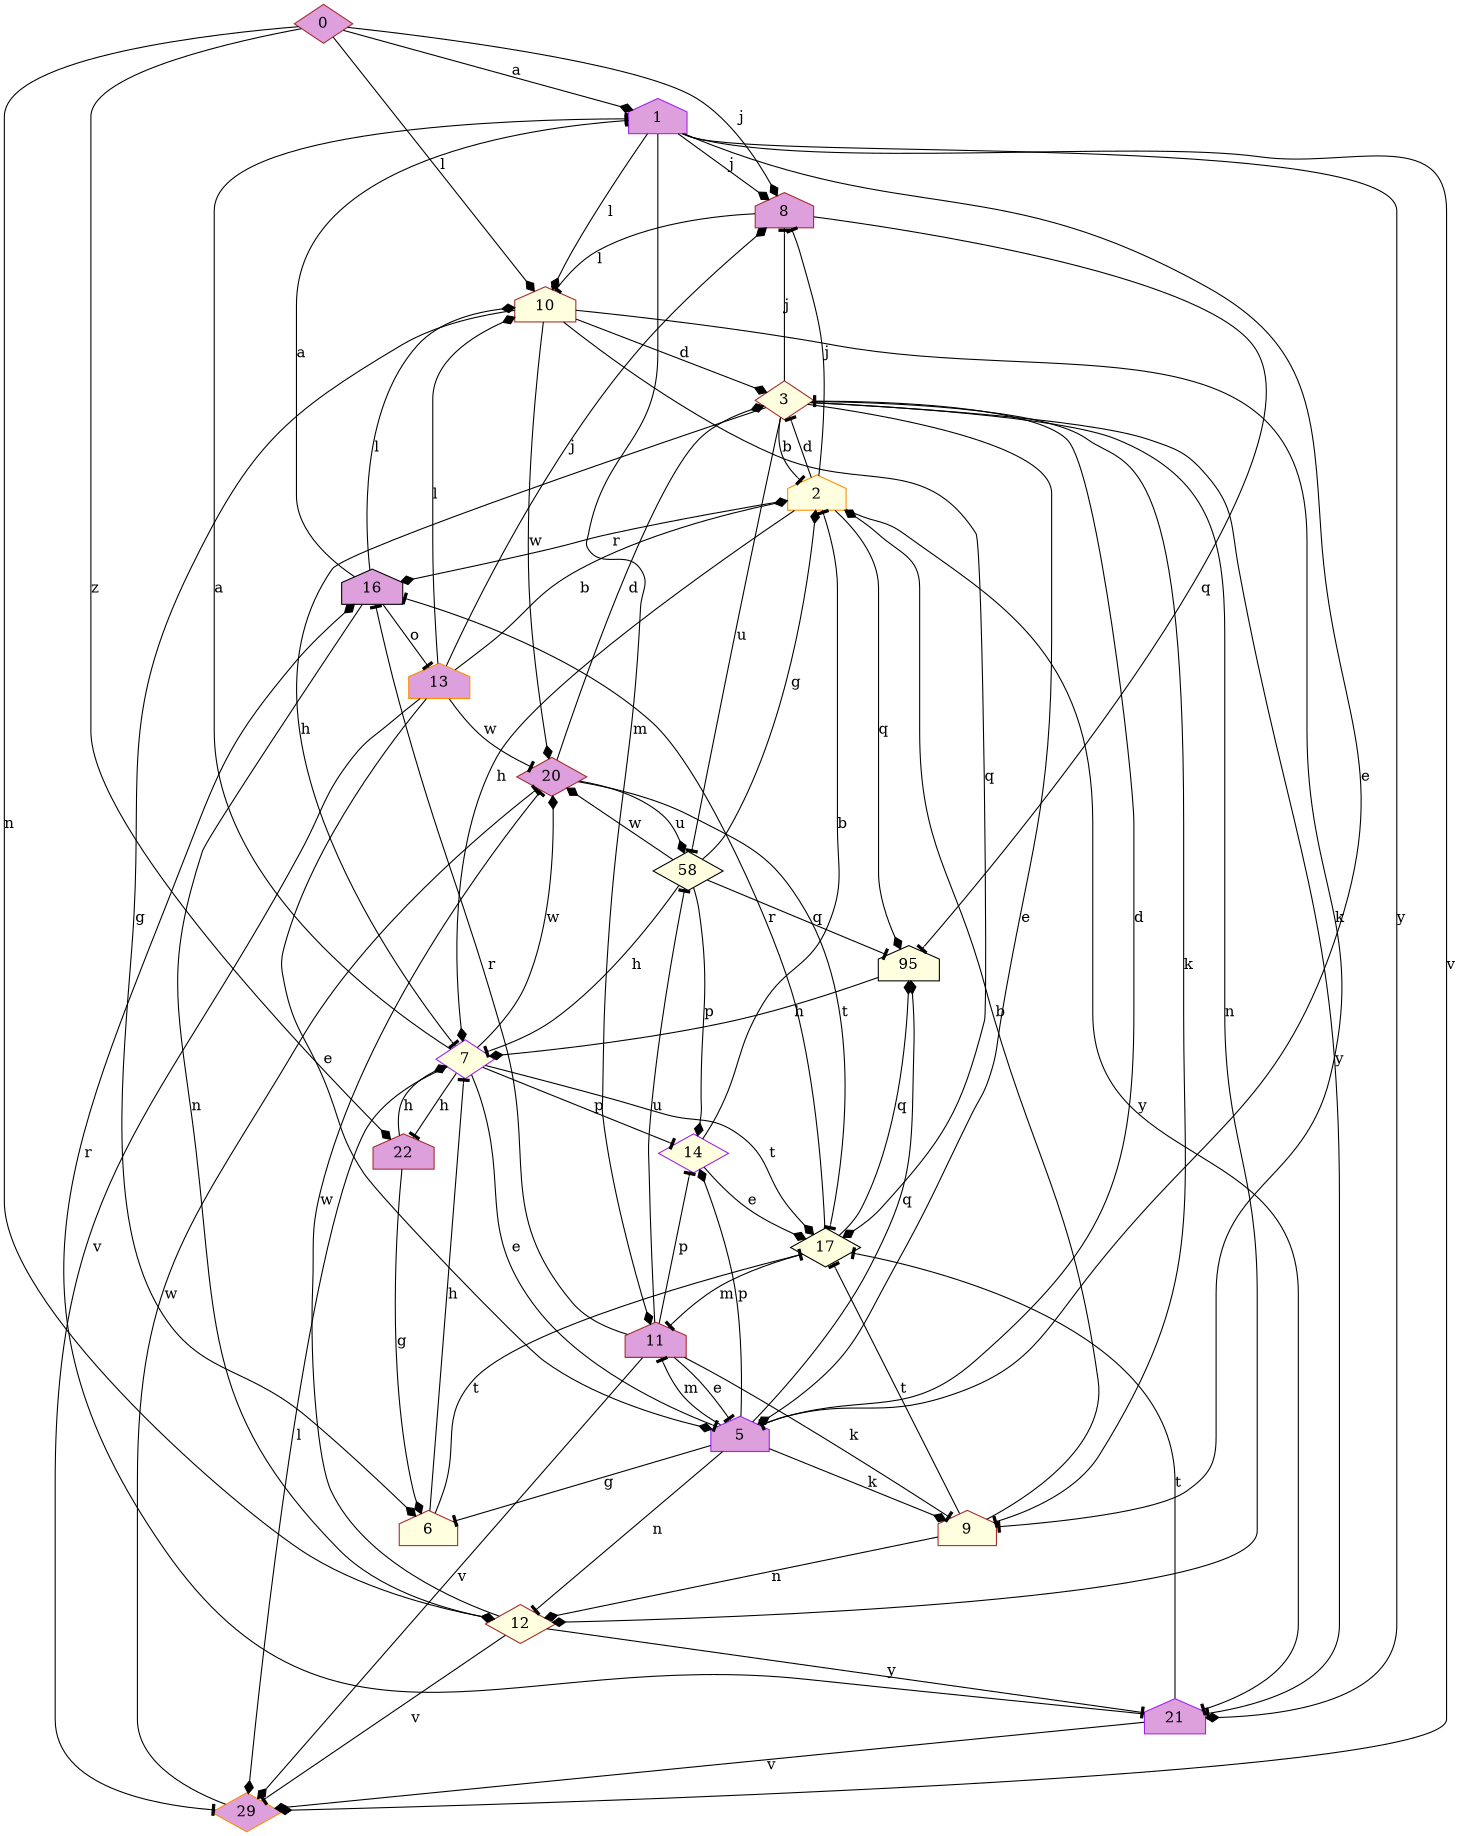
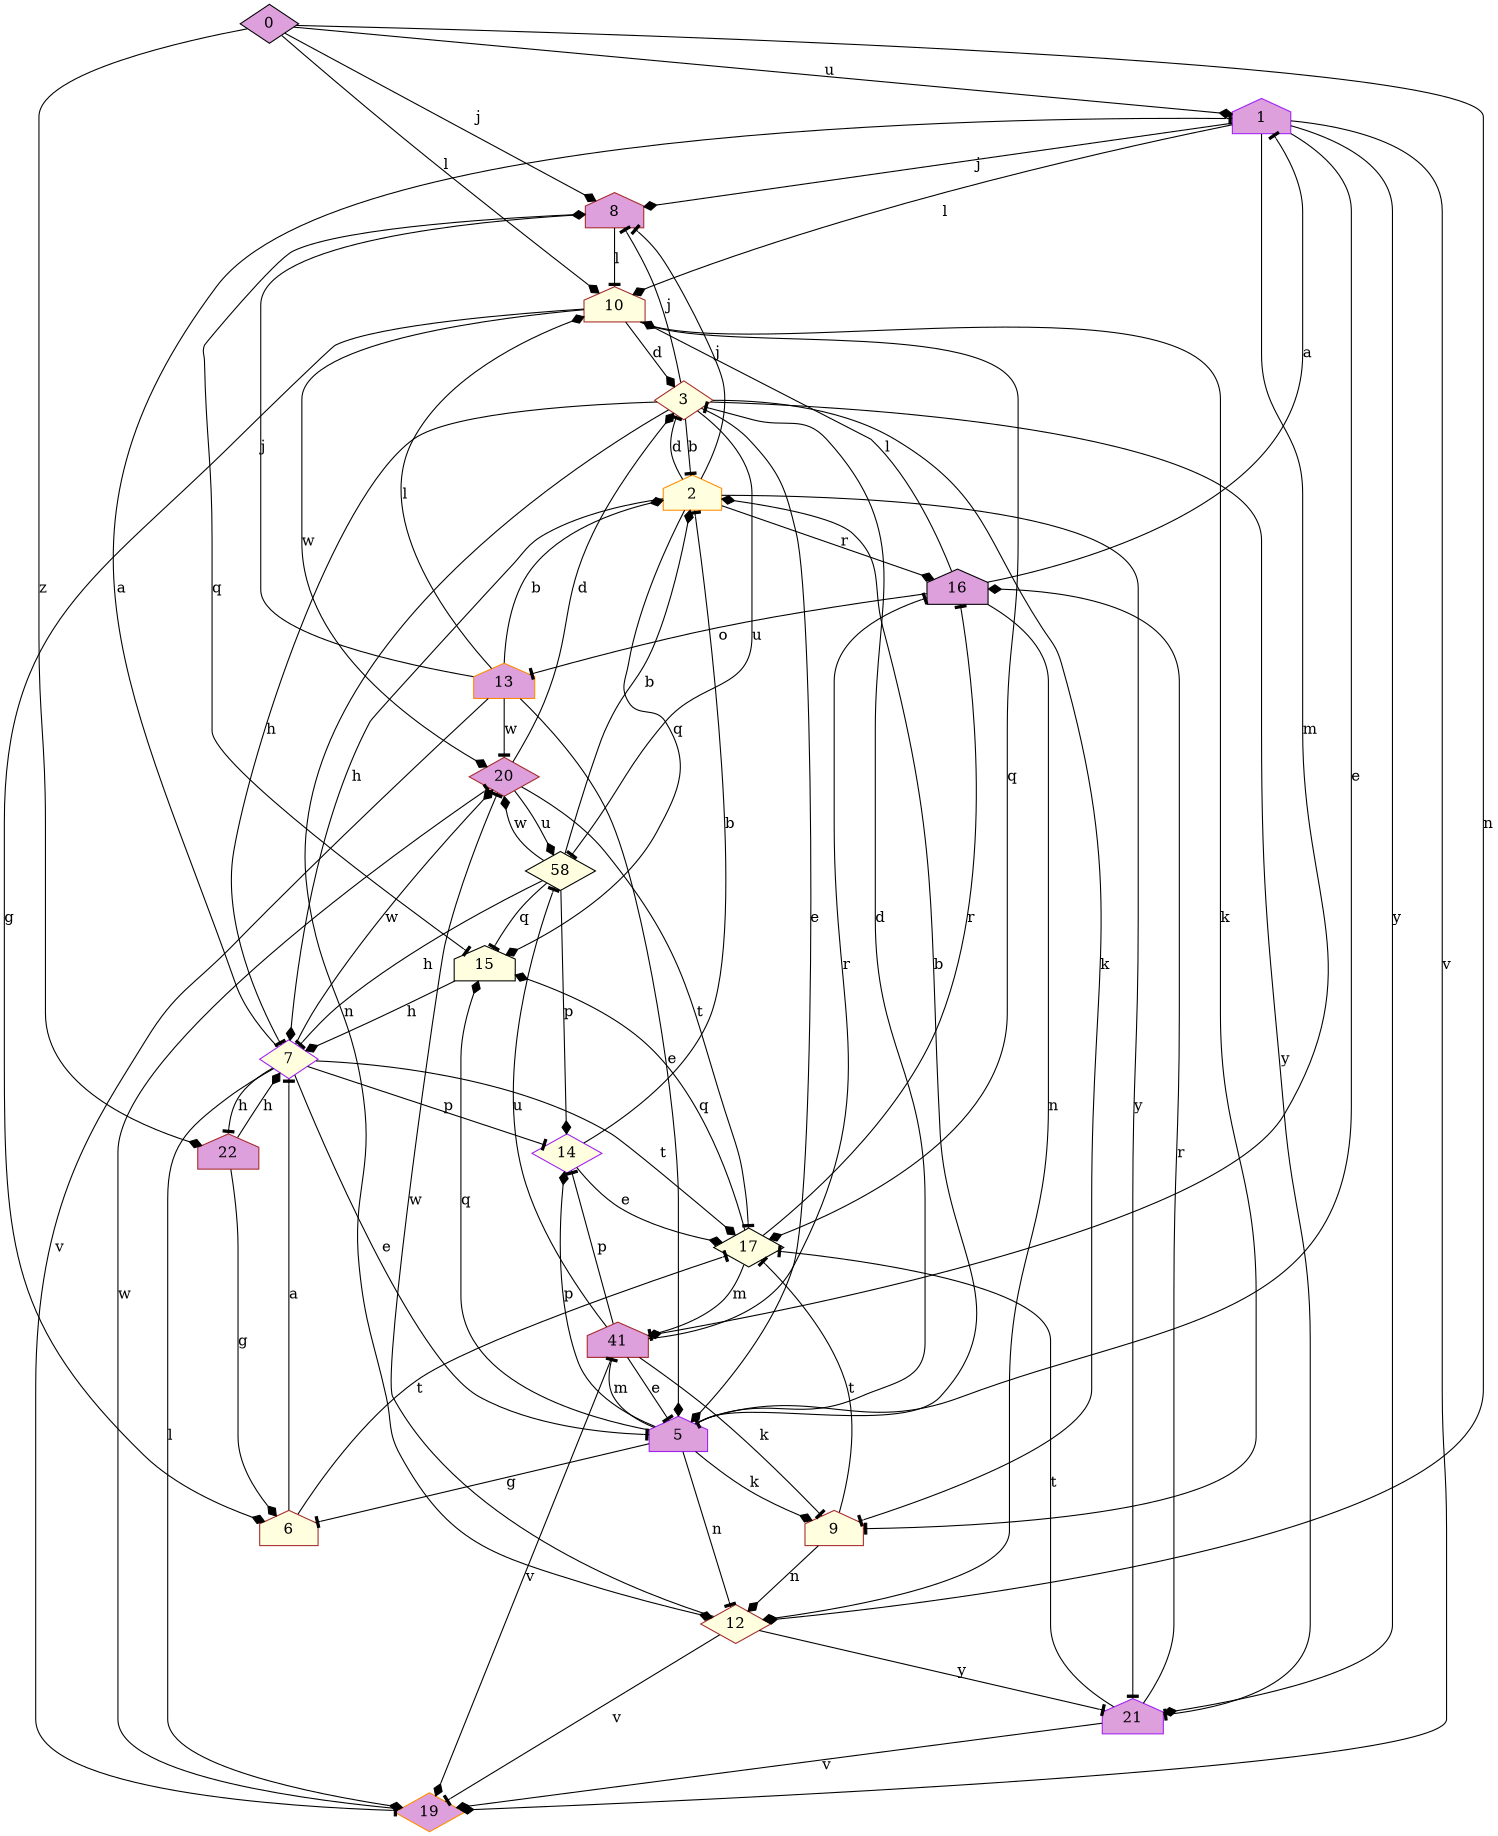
  strict digraph {
    node [color=brown fillcolor=plum shape=house style=filled]
    edge [arrowhead=diamond]
-   0 [shape=diamond]
+   0 [color=black shape=diamond]
    1 [color=purple]
    8
    10 [fillcolor=lightyellow]
    12 [fillcolor=lightyellow shape=diamond]
    22
    5 [color=purple]
-   11
-   19 [color=darkorange shape=diamond label=29]
+   11 [label=41]
+   19 [color=darkorange shape=diamond]
    21 [color=purple]
-   15 [color=black fillcolor=lightyellow label=95]
+   15 [color=black fillcolor=lightyellow]
    3 [fillcolor=lightyellow shape=diamond]
    9 [fillcolor=lightyellow]
    6 [fillcolor=lightyellow]
    17 [color=black fillcolor=lightyellow shape=diamond]
    20 [shape=diamond]
    7 [color=purple fillcolor=lightyellow shape=diamond]
    14 [color=purple fillcolor=lightyellow shape=diamond]
    16 [color=black]
    n20 [color=black fillcolor=lightyellow label=58 shape=diamond]
    2 [color=darkorange fillcolor=lightyellow]
    13 [color=darkorange]
-   0 -> 1 [label=a]
+   0 -> 1 [label=u]
    0 -> 8 [label=j]
    0 -> 10 [label=l]
    0 -> 12 [label=n]
    0 -> 22 [label=z]
    1 -> 8 [label=j]
    1 -> 10 [label=l]
    1 -> 5 [arrowhead=tee label=e]
    1 -> 11 [label=m]
    1 -> 19 [label=v]
    1 -> 21 [label=y]
    8 -> 10 [arrowhead=tee label=l]
    8 -> 15 [arrowhead=tee label=q]
    10 -> 3 [label=d]
    10 -> 9 [arrowhead=tee label=k]
    10 -> 6 [label=g]
    10 -> 17 [label=q]
    10 -> 20 [label=w]
    12 -> 19 [arrowhead=tee label=v]
    12 -> 21 [arrowhead=tee label=y]
    12 -> 20 [arrowhead=tee label=w]
    22 -> 6 [label=g]
    22 -> 7 [label=h]
    5 -> 12 [arrowhead=tee label=n]
    5 -> 11 [arrowhead=tee label=m]
    5 -> 15 [label=q]
    5 -> 3 [arrowhead=tee label=d]
    5 -> 9 [label=k]
    5 -> 6 [arrowhead=tee label=g]
    5 -> 14 [label=p]
    11 -> 5 [arrowhead=tee label=e]
    11 -> 19 [label=v]
    11 -> 9 [arrowhead=tee label=k]
    11 -> 14 [arrowhead=tee label=p]
    11 -> 16 [arrowhead=tee label=r]
    11 -> n20 [arrowhead=tee label=u]
    19 -> 20 [arrowhead=tee label=w]
    21 -> 19 [label=v]
    21 -> 17 [arrowhead=tee label=t]
    21 -> 16 [label=r]
    15 -> 7 [label=h]
    3 -> 8 [arrowhead=tee label=j]
    3 -> 12 [label=n]
    3 -> 5 [label=e]
    3 -> 21 [arrowhead=tee label=y]
    3 -> 9 [arrowhead=tee label=k]
    3 -> 7 [arrowhead=tee label=h]
    3 -> n20 [arrowhead=tee label=u]
    3 -> 2 [arrowhead=tee label=b]
    9 -> 12 [label=n]
    9 -> 17 [arrowhead=tee label=t]
-   9 -> 2 [label=b]
+   5 -> 2 [label=b]
    6 -> 17 [arrowhead=tee label=t]
-   6 -> 7 [arrowhead=tee label=h]
+   6 -> 7 [arrowhead=tee label=a]
    17 -> 11 [arrowhead=tee label=m]
    17 -> 15 [label=q]
    17 -> 16 [arrowhead=tee label=r]
    20 -> 3 [label=d]
    20 -> 17 [arrowhead=tee label=t]
    20 -> n20 [label=u]
    7 -> 1 [arrowhead=tee label=a]
    7 -> 22 [arrowhead=tee label=h]
    7 -> 5 [arrowhead=tee label=e]
    7 -> 19 [label=l]
    7 -> 17 [label=t]
    7 -> 20 [label=w]
    7 -> 14 [arrowhead=tee label=p]
    14 -> 17 [label=e]
    14 -> 2 [arrowhead=tee label=b]
    16 -> 1 [arrowhead=tee label=a]
    16 -> 10 [label=l]
    16 -> 12 [label=n]
    16 -> 13 [arrowhead=tee label=o]
    n20 -> 15 [arrowhead=tee label=q]
    n20 -> 20 [label=w]
    n20 -> 7 [arrowhead=tee label=h]
    n20 -> 14 [label=p]
-   n20 -> 2 [label=g]
+   n20 -> 2 [label=b]
    2 -> 8 [arrowhead=tee label=j]
    2 -> 21 [arrowhead=tee label=y]
    2 -> 15 [label=q]
    2 -> 3 [arrowhead=tee label=d]
    2 -> 7 [label=h]
    2 -> 16 [label=r]
    13 -> 8 [label=j]
    13 -> 10 [label=l]
    13 -> 5 [label=e]
    13 -> 19 [arrowhead=tee label=v]
    13 -> 20 [arrowhead=tee label=w]
    13 -> 2 [label=b]
  }
